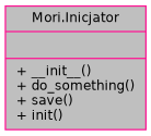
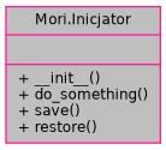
  digraph {
-   n1 [color=deeppink fillcolor=grey75 fontcolor=black fontname=Helvetica fontsize=10 height=0.2 label="{Mori.Inicjator\n||+ __init__()\l+ do_something()\l+ save()\l+ init()\l}" shape=record style=filled width=0.4]
+   n1 [color=deeppink fillcolor=grey75 fontcolor=black fontname=Helvetica fontsize=10 height=0.2 label="{Mori.Inicjator\n||+ __init__()\l+ do_something()\l+ save()\l+ restore()\l}" shape=record style=filled width=0.4]
  }
